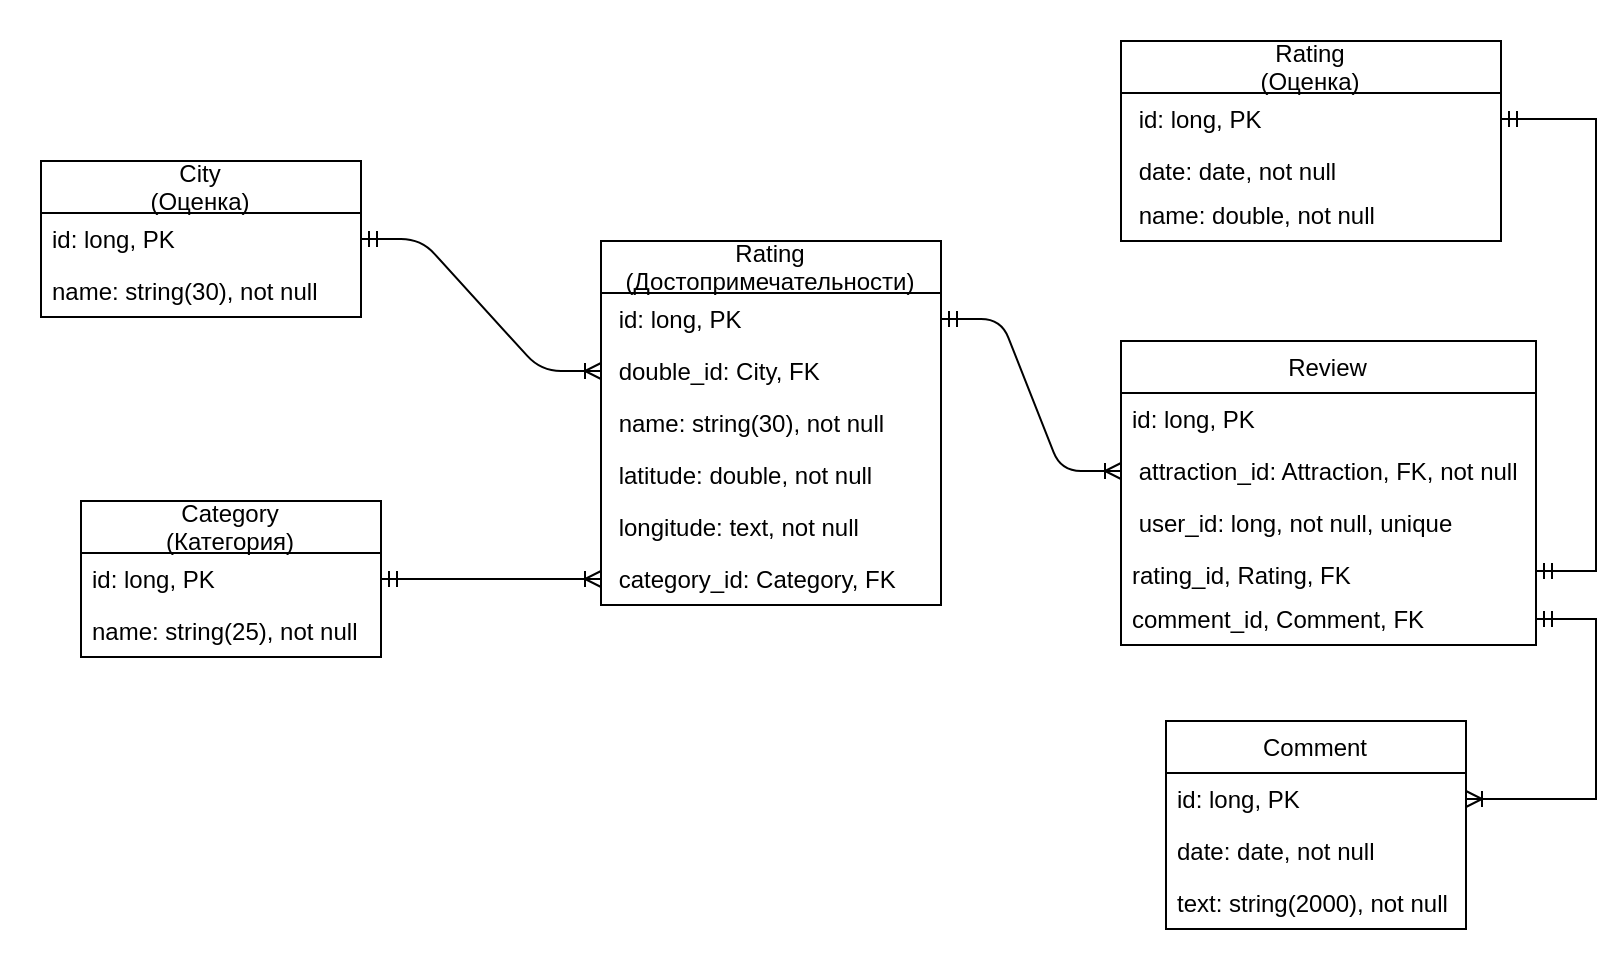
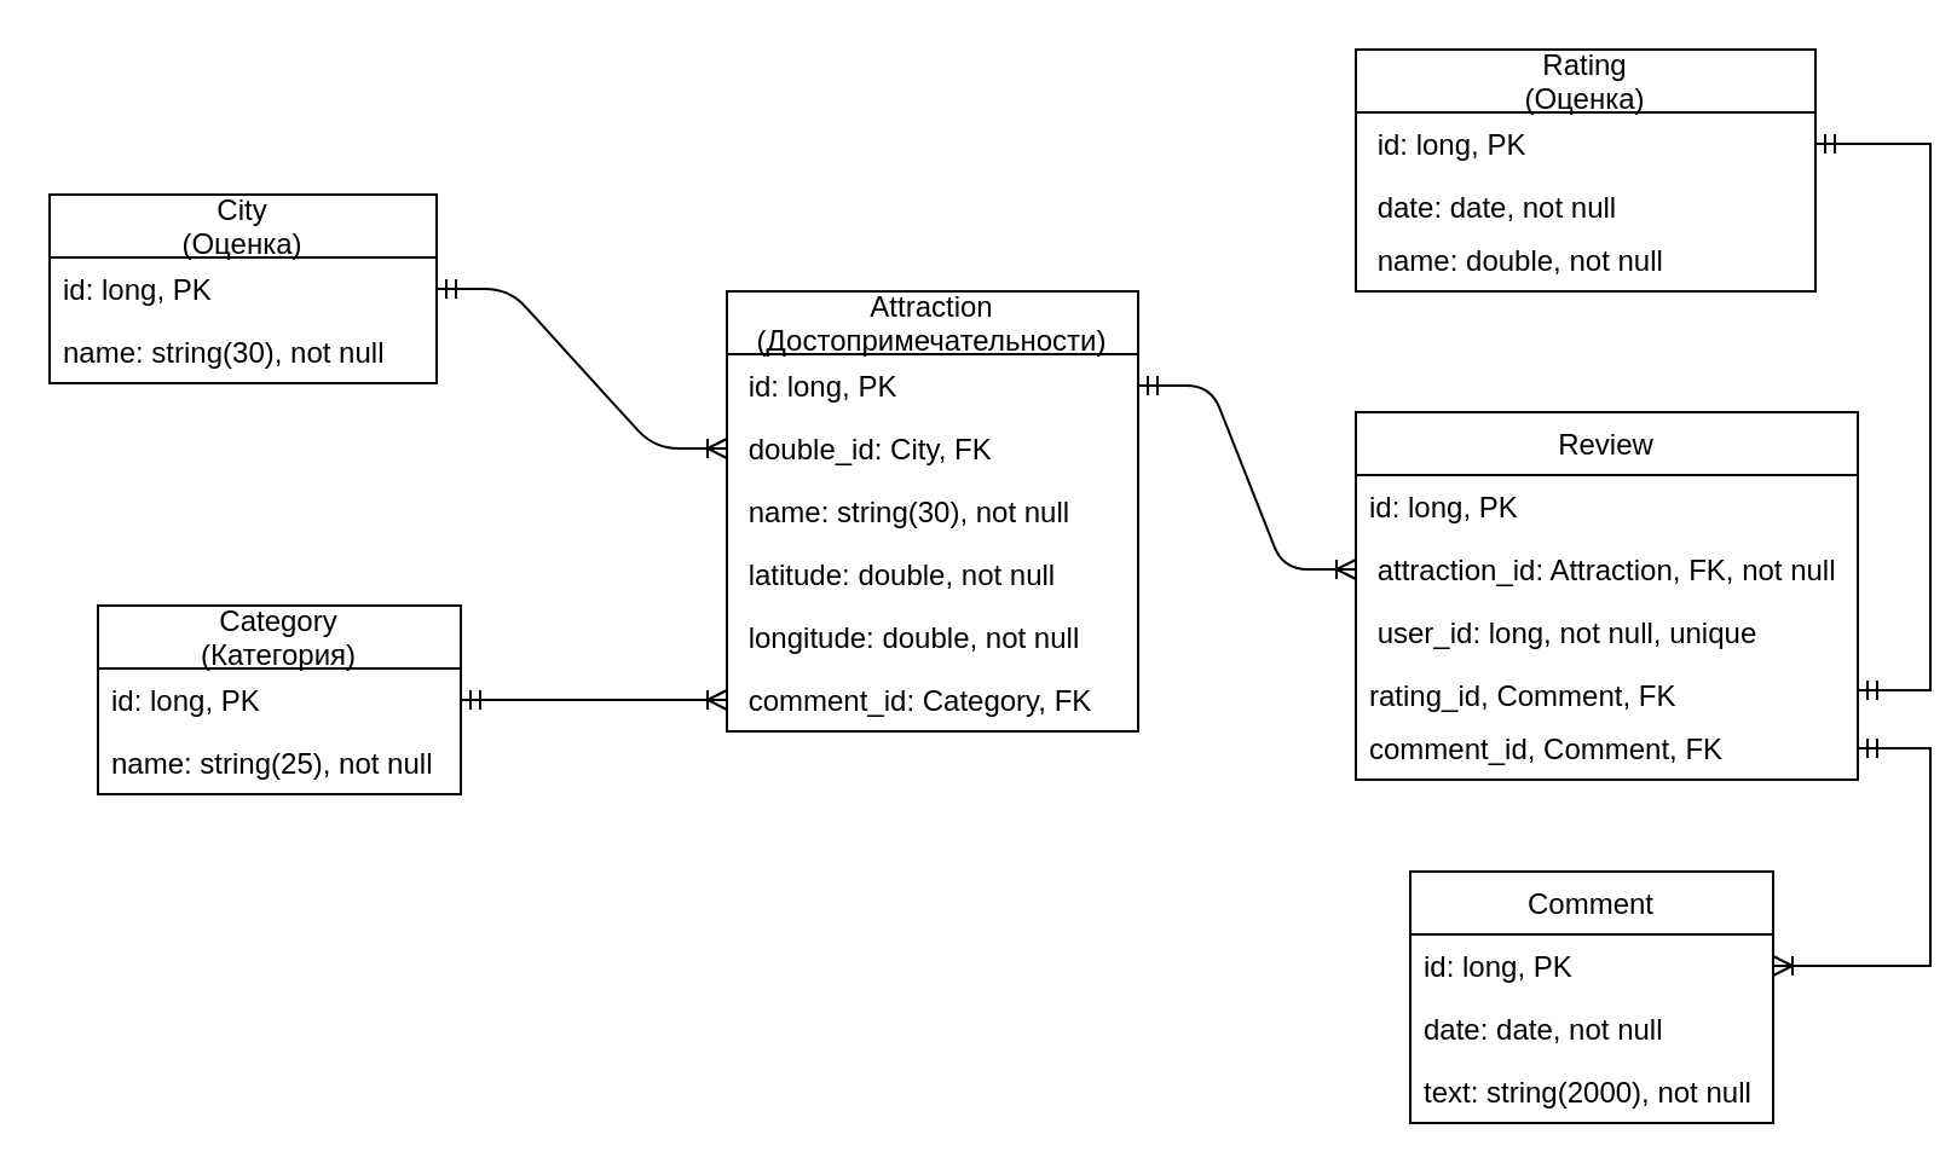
  <mxCell id="0" />
  <mxCell id="1" parent="0" />
- <mxCell id="2" value="Rating&#10;(Достопримечательности)" style="swimlane;fontStyle=0;childLayout=stackLayout;horizontal=1;startSize=26;fillColor=none;horizontalStack=0;resizeParent=1;resizeParentMax=0;resizeLast=0;collapsible=1;marginBottom=0;" parent="1" vertex="1"><mxGeometry x="300" y="120" width="170" height="182" as="geometry" /></mxCell>
+ <mxCell id="2" value="Attraction&#10;(Достопримечательности)" style="swimlane;fontStyle=0;childLayout=stackLayout;horizontal=1;startSize=26;fillColor=none;horizontalStack=0;resizeParent=1;resizeParentMax=0;resizeLast=0;collapsible=1;marginBottom=0;" parent="1" vertex="1"><mxGeometry x="300" y="120" width="170" height="182" as="geometry" /></mxCell>
  <mxCell id="3" value=" id: long, PK" style="text;strokeColor=none;fillColor=none;align=left;verticalAlign=top;spacingLeft=4;spacingRight=4;overflow=hidden;rotatable=0;points=[[0,0.5],[1,0.5]];portConstraint=eastwest;" parent="2" vertex="1"><mxGeometry y="26" width="170" height="26" as="geometry" /></mxCell>
  <mxCell id="4" value=" double_id: City, FK" style="text;strokeColor=none;fillColor=none;align=left;verticalAlign=top;spacingLeft=4;spacingRight=4;overflow=hidden;rotatable=0;points=[[0,0.5],[1,0.5]];portConstraint=eastwest;" parent="2" vertex="1"><mxGeometry y="52" width="170" height="26" as="geometry" /></mxCell>
  <mxCell id="5" value=" name: string(30), not null " style="text;strokeColor=none;fillColor=none;align=left;verticalAlign=top;spacingLeft=4;spacingRight=4;overflow=hidden;rotatable=0;points=[[0,0.5],[1,0.5]];portConstraint=eastwest;" parent="2" vertex="1"><mxGeometry y="78" width="170" height="26" as="geometry" /></mxCell>
  <mxCell id="6" value=" latitude: double, not null" style="text;strokeColor=none;fillColor=none;align=left;verticalAlign=top;spacingLeft=4;spacingRight=4;overflow=hidden;rotatable=0;points=[[0,0.5],[1,0.5]];portConstraint=eastwest;" parent="2" vertex="1"><mxGeometry y="104" width="170" height="26" as="geometry" /></mxCell>
- <mxCell id="7" value=" longitude: text, not null" style="text;strokeColor=none;fillColor=none;align=left;verticalAlign=top;spacingLeft=4;spacingRight=4;overflow=hidden;rotatable=0;points=[[0,0.5],[1,0.5]];portConstraint=eastwest;" parent="2" vertex="1"><mxGeometry y="130" width="170" height="26" as="geometry" /></mxCell>
- <mxCell id="8" value=" category_id: Category, FK" style="text;strokeColor=none;fillColor=none;align=left;verticalAlign=top;spacingLeft=4;spacingRight=4;overflow=hidden;rotatable=0;points=[[0,0.5],[1,0.5]];portConstraint=eastwest;" parent="2" vertex="1"><mxGeometry y="156" width="170" height="26" as="geometry" /></mxCell>
+ <mxCell id="7" value=" longitude: double, not null" style="text;strokeColor=none;fillColor=none;align=left;verticalAlign=top;spacingLeft=4;spacingRight=4;overflow=hidden;rotatable=0;points=[[0,0.5],[1,0.5]];portConstraint=eastwest;" parent="2" vertex="1"><mxGeometry y="130" width="170" height="26" as="geometry" /></mxCell>
+ <mxCell id="8" value=" comment_id: Category, FK" style="text;strokeColor=none;fillColor=none;align=left;verticalAlign=top;spacingLeft=4;spacingRight=4;overflow=hidden;rotatable=0;points=[[0,0.5],[1,0.5]];portConstraint=eastwest;" parent="2" vertex="1"><mxGeometry y="156" width="170" height="26" as="geometry" /></mxCell>
  <mxCell id="9" value="City&#10;(Оценка)" style="swimlane;fontStyle=0;childLayout=stackLayout;horizontal=1;startSize=26;fillColor=none;horizontalStack=0;resizeParent=1;resizeParentMax=0;resizeLast=0;collapsible=1;marginBottom=0;" parent="1" vertex="1"><mxGeometry x="20" y="80" width="160" height="78" as="geometry" /></mxCell>
  <mxCell id="10" value="id: long, PK" style="text;strokeColor=none;fillColor=none;align=left;verticalAlign=top;spacingLeft=4;spacingRight=4;overflow=hidden;rotatable=0;points=[[0,0.5],[1,0.5]];portConstraint=eastwest;" parent="9" vertex="1"><mxGeometry y="26" width="160" height="26" as="geometry" /></mxCell>
  <mxCell id="11" value="name: string(30), not null" style="text;strokeColor=none;fillColor=none;align=left;verticalAlign=top;spacingLeft=4;spacingRight=4;overflow=hidden;rotatable=0;points=[[0,0.5],[1,0.5]];portConstraint=eastwest;" parent="9" vertex="1"><mxGeometry y="52" width="160" height="26" as="geometry" /></mxCell>
  <mxCell id="12" value="" style="edgeStyle=entityRelationEdgeStyle;fontSize=12;html=1;endArrow=ERoneToMany;startArrow=ERmandOne;exitX=1;exitY=0.5;exitDx=0;exitDy=0;" parent="1" source="3" edge="1" target="24"><mxGeometry width="100" height="100" relative="1" as="geometry"><mxPoint x="570" y="250" as="sourcePoint" /><mxPoint x="570" y="261" as="targetPoint" /></mxGeometry></mxCell>
  <mxCell id="13" value="" style="edgeStyle=entityRelationEdgeStyle;fontSize=12;html=1;endArrow=ERoneToMany;startArrow=ERmandOne;exitX=1;exitY=0.5;exitDx=0;exitDy=0;entryX=0;entryY=0.5;entryDx=0;entryDy=0;" parent="1" source="10" target="4" edge="1"><mxGeometry width="100" height="100" relative="1" as="geometry"><mxPoint x="230" y="90" as="sourcePoint" /><mxPoint x="280" y="60" as="targetPoint" /></mxGeometry></mxCell>
  <mxCell id="14" value="Category&#10;(Категория)" style="swimlane;fontStyle=0;childLayout=stackLayout;horizontal=1;startSize=26;fillColor=none;horizontalStack=0;resizeParent=1;resizeParentMax=0;resizeLast=0;collapsible=1;marginBottom=0;" parent="1" vertex="1"><mxGeometry x="40" y="250" width="150" height="78" as="geometry" /></mxCell>
  <mxCell id="15" value="id: long, PK" style="text;strokeColor=none;fillColor=none;align=left;verticalAlign=top;spacingLeft=4;spacingRight=4;overflow=hidden;rotatable=0;points=[[0,0.5],[1,0.5]];portConstraint=eastwest;" parent="14" vertex="1"><mxGeometry y="26" width="150" height="26" as="geometry" /></mxCell>
  <mxCell id="16" value="name: string(25), not null" style="text;strokeColor=none;fillColor=none;align=left;verticalAlign=top;spacingLeft=4;spacingRight=4;overflow=hidden;rotatable=0;points=[[0,0.5],[1,0.5]];portConstraint=eastwest;" parent="14" vertex="1"><mxGeometry y="52" width="150" height="26" as="geometry" /></mxCell>
  <mxCell id="17" value="" style="edgeStyle=entityRelationEdgeStyle;fontSize=12;html=1;endArrow=ERoneToMany;startArrow=ERmandOne;exitX=1;exitY=0.5;exitDx=0;exitDy=0;entryX=0;entryY=0.5;entryDx=0;entryDy=0;" parent="1" source="15" target="8" edge="1"><mxGeometry width="100" height="100" relative="1" as="geometry"><mxPoint x="180" y="170" as="sourcePoint" /><mxPoint x="300" y="236" as="targetPoint" /></mxGeometry></mxCell>
  <mxCell id="18" value="Rating&#10;(Оценка)" style="swimlane;fontStyle=0;childLayout=stackLayout;horizontal=1;startSize=26;fillColor=none;horizontalStack=0;resizeParent=1;resizeParentMax=0;resizeLast=0;collapsible=1;marginBottom=0;" vertex="1" parent="1"><mxGeometry x="560" y="20" width="190" height="100" as="geometry" /></mxCell>
  <mxCell id="19" value=" id: long, PK" style="text;strokeColor=none;fillColor=none;align=left;verticalAlign=top;spacingLeft=4;spacingRight=4;overflow=hidden;rotatable=0;points=[[0,0.5],[1,0.5]];portConstraint=eastwest;" vertex="1" parent="18"><mxGeometry y="26" width="190" height="26" as="geometry" /></mxCell>
  <mxCell id="20" value=" date: date, not null" style="text;strokeColor=none;fillColor=none;align=left;verticalAlign=top;spacingLeft=4;spacingRight=4;overflow=hidden;rotatable=0;points=[[0,0.5],[1,0.5]];portConstraint=eastwest;" vertex="1" parent="18"><mxGeometry y="52" width="190" height="22" as="geometry" /></mxCell>
  <mxCell id="21" value=" name: double, not null" style="text;strokeColor=none;fillColor=none;align=left;verticalAlign=top;spacingLeft=4;spacingRight=4;overflow=hidden;rotatable=0;points=[[0,0.5],[1,0.5]];portConstraint=eastwest;" vertex="1" parent="18"><mxGeometry y="74" width="190" height="26" as="geometry" /></mxCell>
  <mxCell id="22" value="Review" style="swimlane;fontStyle=0;childLayout=stackLayout;horizontal=1;startSize=26;fillColor=none;horizontalStack=0;resizeParent=1;resizeParentMax=0;resizeLast=0;collapsible=1;marginBottom=0;" vertex="1" parent="1"><mxGeometry x="560" y="170" width="207.5" height="152" as="geometry" /></mxCell>
  <mxCell id="23" value="id: long, PK" style="text;strokeColor=none;fillColor=none;align=left;verticalAlign=top;spacingLeft=4;spacingRight=4;overflow=hidden;rotatable=0;points=[[0,0.5],[1,0.5]];portConstraint=eastwest;" vertex="1" parent="22"><mxGeometry y="26" width="207.5" height="26" as="geometry" /></mxCell>
  <mxCell id="24" value=" attraction_id: Attraction, FK, not null" style="text;strokeColor=none;fillColor=none;align=left;verticalAlign=top;spacingLeft=4;spacingRight=4;overflow=hidden;rotatable=0;points=[[0,0.5],[1,0.5]];portConstraint=eastwest;" vertex="1" parent="22"><mxGeometry y="52" width="207.5" height="26" as="geometry" /></mxCell>
  <mxCell id="25" value=" user_id: long, not null, unique" style="text;strokeColor=none;fillColor=none;align=left;verticalAlign=top;spacingLeft=4;spacingRight=4;overflow=hidden;rotatable=0;points=[[0,0.5],[1,0.5]];portConstraint=eastwest;" vertex="1" parent="22"><mxGeometry y="78" width="207.5" height="26" as="geometry" /></mxCell>
- <mxCell id="26" value="rating_id, Rating, FK" style="text;strokeColor=none;fillColor=none;align=left;verticalAlign=top;spacingLeft=4;spacingRight=4;overflow=hidden;rotatable=0;points=[[0,0.5],[1,0.5]];portConstraint=eastwest;" vertex="1" parent="22"><mxGeometry y="104" width="207.5" height="22" as="geometry" /></mxCell>
+ <mxCell id="26" value="rating_id, Comment, FK" style="text;strokeColor=none;fillColor=none;align=left;verticalAlign=top;spacingLeft=4;spacingRight=4;overflow=hidden;rotatable=0;points=[[0,0.5],[1,0.5]];portConstraint=eastwest;" vertex="1" parent="22"><mxGeometry y="104" width="207.5" height="22" as="geometry" /></mxCell>
  <mxCell id="27" value="comment_id, Comment, FK" style="text;strokeColor=none;fillColor=none;align=left;verticalAlign=top;spacingLeft=4;spacingRight=4;overflow=hidden;rotatable=0;points=[[0,0.5],[1,0.5]];portConstraint=eastwest;" vertex="1" parent="22"><mxGeometry y="126" width="207.5" height="26" as="geometry" /></mxCell>
  <mxCell id="28" value="Comment" style="swimlane;fontStyle=0;childLayout=stackLayout;horizontal=1;startSize=26;fillColor=none;horizontalStack=0;resizeParent=1;resizeParentMax=0;resizeLast=0;collapsible=1;marginBottom=0;" vertex="1" parent="1"><mxGeometry x="582.5" y="360" width="150" height="104" as="geometry" /></mxCell>
  <mxCell id="29" value="id: long, PK" style="text;strokeColor=none;fillColor=none;align=left;verticalAlign=top;spacingLeft=4;spacingRight=4;overflow=hidden;rotatable=0;points=[[0,0.5],[1,0.5]];portConstraint=eastwest;" vertex="1" parent="28"><mxGeometry y="26" width="150" height="26" as="geometry" /></mxCell>
  <mxCell id="30" value="date: date, not null" style="text;strokeColor=none;fillColor=none;align=left;verticalAlign=top;spacingLeft=4;spacingRight=4;overflow=hidden;rotatable=0;points=[[0,0.5],[1,0.5]];portConstraint=eastwest;" vertex="1" parent="28"><mxGeometry y="52" width="150" height="26" as="geometry" /></mxCell>
  <mxCell id="31" value="text: string(2000), not null" style="text;strokeColor=none;fillColor=none;align=left;verticalAlign=top;spacingLeft=4;spacingRight=4;overflow=hidden;rotatable=0;points=[[0,0.5],[1,0.5]];portConstraint=eastwest;" vertex="1" parent="28"><mxGeometry y="78" width="150" height="26" as="geometry" /></mxCell>
  <mxCell id="32" value="" style="edgeStyle=entityRelationEdgeStyle;fontSize=12;html=1;endArrow=ERoneToMany;startArrow=ERmandOne;rounded=0;entryX=1;entryY=0.5;entryDx=0;entryDy=0;" edge="1" parent="1" source="27" target="29"><mxGeometry width="100" height="100" relative="1" as="geometry"><mxPoint x="762.5" y="341" as="sourcePoint" /><mxPoint x="752.5" y="110" as="targetPoint" /></mxGeometry></mxCell>
  <mxCell id="33" value="" style="edgeStyle=entityRelationEdgeStyle;fontSize=12;html=1;endArrow=ERmandOne;startArrow=ERmandOne;rounded=0;entryX=1;entryY=0.5;entryDx=0;entryDy=0;" edge="1" parent="1" source="26" target="19"><mxGeometry width="100" height="100" relative="1" as="geometry"><mxPoint x="755" y="320" as="sourcePoint" /><mxPoint x="792.5" y="89" as="targetPoint" /></mxGeometry></mxCell>
